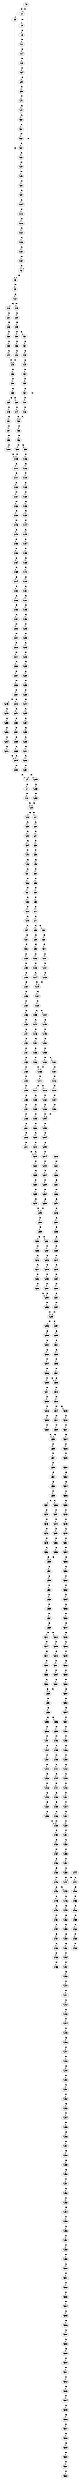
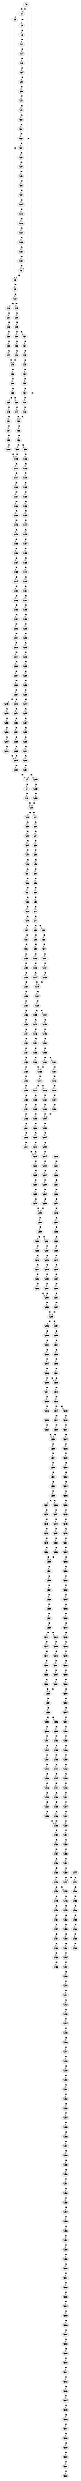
  strict digraph {
    edge [style=dashed]
    S0
    S1
    S2
    S3
    S4
    S5
    S6
    S7
    S8
    S9
    S10
    S11
    S12
    S13
    S14
    S15
    S16
    S17
    S18
    S19
    S20
    S21
    S22
    S23
    S24
    S25
    S26
    S27
    S28
    S29
    S30
    S31
    S32
    S33
    S34
    S35
    S36
    S37
    S38
    S39
    S40
    S41
    S42
    S43
    S44
    S45
    S46
    S47
    S48
    S49
    S50
    S51
    S52
    S53
    S54
    S55
    S56
    S57
    S58
    S59
    S60
    S61
    S62
    S63
    S64
    S65
    S66
    S67
    S68
    S69
    S70
    S71
    S72
    S73
    S74
    S75
    S76
    S77
    S78
    S79
    S80
    S81
    S82
    S83
    S84
    S85
    S86
    S87
    S88
    S89
    S90
    S91
    S92
    S93
    S94
    S95
    S96
    S97
    S98
    S99
    S100
    S101
    S102
    S103
    S104
    S105
    S106
    S107
    S108
    S109
    S110
    S111
    S112
    S113
    S114
    S115
    S116
    S117
    S118
    S119
    S120
    S121
    S122
    S123
    S124
    S125
    S126
    S127
    S128
    S129
    S130
    S131
    S132
    S133
    S134
    S135
    S136
    S137
    S138
    S139
    S140
    S141
    S142
    S143
    S144
    S145
    S146
    S147
    S148
    S149
    S150
    S151
    S152
    S153
    S154
    S155
    S156
    S157
    S158
    S159
    S160
    S161
    S162
    S163
    S164
    S165
    S166
    S167
    S168
    S169
    S170
    S171
    S172
    S173
    S174
    S175
    S176
    S177
    S178
    S179
    S180
    S181
    S182
    S183
    S184
    S185
    S186
    S187
    S188
    S189
    S190
    S191
    S192
    S193
    S194
    S195
    S196
    S197
    S198
    S199
    S200
    S201
    S202
    S203
    S204
    S205
    S206
    S207
    S208
    S209
    S210
    S211
    S212
    S213
    S214
    S215
    S217
    S218
    S219
    S220
    S216
    S221
    S222
    S223
    S224
    S225
    S226
    S227
    S228
    S229
    S230
    S231
    S232
    S233
    S234
    S235
    S236
    S237
    S238
    S239
    S240
    S241
    S242
    S243
    S244
    S245
    S246
    S247
    S248
    S249
    S250
    S251
    S252
    S253
    S254
    S255
    S256
    S257
    S258
    S259
    S260
    S261
    S262
    S263
    S264
    S265
    S266
    S267
    S268
    S269
    S270
    S271
    S272
    S273
    S274
    S275
    S276
    S277
    S278
    S279
    S280
    S281
    S282
    S283
    S284
    S285
    S286
    S287
    S288
    S289
    S290
    S291
    S292
    S293
    S294
    S295
    S296
    S297
    S298
    S299
    S300
    S301
    S302
    S303
    S304
    S305
    S306
    S307
    S308
    S309
    S310
    S311
    S312
    S313
    S314
    S315
    S316
    S317
    S318
    S319
    S320
    S321
    S322
    S323
    S324
    S325
    S326
    S327
    S328
    S329
    S330
    S331
    S332
    S333
    S334
    S335
    S336
    S337
    S338
    S339
    S340
    S341
    S342
    S343
    S344
    S345
    S346
    S347
    S348
    S349
    S350
    S351
    S352
    S353
    S354
    S355
    S356
    S357
    S358
    S359
    S360
    S361
    S362
    S363
    S364
    S365
    S366
    S367
    S368
    S369
    S370
    S371
    S372
    S373
    S374
    S375
    S376
    S377
    S378
    S379
    S380
    S381
    S382
    S383
    S384
    S385
    S386
    S387
    S388
    S389
    S390
    S391
    S392
    S393
    S394
    S395
    S396
    S397
    S398
    S399
    S400
    S401
    S402
    S403
    S404
    S405
    S406
    S407
    S408
    S409
    S410
    S411
    S412
    S413
    S414
    S415
    S416
    S417
    S418
    S419
    S420
    S421
    S422
    S423
    S424
    S425
    S426
    S427
    S428
    S429
    S430
    S431
    S432
    S433
    S434
    S435
    S436
    S437
    S438
    S439
    S440
    S441
    S442
    S443
    S445
    S446
    S444
    S447
    S448
    S449
    S450
    S451
    S452
    S453
    S454
    S455
    S456
    S457
    S458
    S459
    S460
    S461
    S462
    S463
    S464
    S465
    S466
    S467
    S468
    S469
    S470
    S471
    S472
    S473
    S474
    S475
    S476
    S477
    S478
    S479
    S480
    S481
    S482
    S483
    S484
    S485
    S486
    S487
    S488
    S489
    S490
    S491
    S492
    S493
    S494
    S495
    S496
    S497
    S498
    S499
    S500
    S501
    S502
    S503
    S504
    S505
    S506
    S507
    S508
    S509
    S510
    S511
    S512
    S513
    S514
    S515
    S516
    S517
    S518
    S519
    S520
    S521
    S522
    S0 -> S1 [label=T]
    S0 -> S2 [label=T style=dotted]
    S0 -> S3 [label=T]
    S0 -> S4 [label=A style=dotted]
    S1 -> S5 [label=A style=dotted]
    S2 -> S6 [label=G style=dotted]
    S3 -> S6 [label=G style=dotted]
    S4 -> S7 [label=C style=dotted]
    S5 -> S8 [label=C style=dotted]
    S6 -> S9 [label=A]
    S7 -> S10 [label=A]
    S8 -> S11 [label=A]
    S9 -> S12 [label=G]
    S10 -> S13 [label=G]
    S11 -> S14 [label=C style=dotted]
    S12 -> S15 [label=A style=dotted]
    S12 -> S16 [label=G style=dotted]
    S13 -> S17 [label=T]
    S13 -> S18 [label=G style=dotted]
    S14 -> S19 [label=T]
    S15 -> S20 [label=C]
    S16 -> S21 [label=C]
    S17 -> S22 [label=C]
    S18 -> S23 [label=C]
    S19 -> S24 [label=A]
    S20 -> S25 [label=G]
    S21 -> S26 [label=G style=dotted]
    S22 -> S27 [label=C style=dotted]
    S23 -> S28 [label=C]
    S24 -> S29 [label=G style=dotted]
    S25 -> S30 [label=A]
    S25 -> S31 [label=G]
    S26 -> S32 [label=A]
    S27 -> S33 [label=T]
    S28 -> S34 [label=G]
    S29 -> S35 [label=A]
    S30 -> S36 [label=C]
    S31 -> S37 [label=C]
    S32 -> S38 [label=C style=dotted]
    S33 -> S39 [label=T style=dotted]
    S34 -> S40 [label=T style=dotted]
    S35 -> S41 [label=A]
    S36 -> S42 [label=C]
    S37 -> S43 [label=C style=dotted]
    S38 -> S44 [label=C style=dotted]
    S39 -> S45 [label=G style=dotted]
    S40 -> S46 [label=G style=dotted]
    S41 -> S47 [label=G style=dotted]
    S42 -> S48 [label=T style=dotted]
    S43 -> S49 [label=C]
    S44 -> S48 [label=T]
    S45 -> S50 [label=T]
    S46 -> S51 [label=C]
    S47 -> S52 [label=C]
    S48 -> S53 [label=T]
    S49 -> S54 [label=T]
    S50 -> S55 [label=T style=dotted]
    S51 -> S56 [label=T style=dotted]
    S52 -> S57 [label=C style=dotted]
    S53 -> S58 [label=T]
    S54 -> S59 [label=T]
    S55 -> S60 [label=A style=dotted]
    S56 -> S61 [label=A]
    S57 -> S62 [label=A]
    S58 -> S63 [label=C style=dotted]
    S59 -> S64 [label=C]
    S60 -> S65 [label=T style=dotted]
    S61 -> S66 [label=C style=dotted]
    S62 -> S67 [label=C style=dotted]
    S63 -> S68 [label=A]
    S63 -> S69 [label=G style=dotted]
    S64 -> S70 [label=A]
    S65 -> S71 [label=T style=dotted]
    S66 -> S72 [label=T]
    S67 -> S73 [label=C]
    S68 -> S74 [label=A style=dotted]
    S69 -> S75 [label=A]
    S70 -> S76 [label=A style=dotted]
    S71 -> S77 [label=C]
    S72 -> S78 [label=C]
    S73 -> S79 [label=A]
    S74 -> S80 [label=C style=dotted]
    S75 -> S81 [label=C style=dotted]
    S76 -> S80 [label=C]
    S77 -> S82 [label=G]
    S77 -> S83 [label=C style=dotted]
    S78 -> S84 [label=C]
    S79 -> S85 [label=A]
    S80 -> S86 [label=T style=dotted]
    S81 -> S87 [label=T style=dotted]
    S82 -> S88 [label=G style=dotted]
    S83 -> S89 [label=G style=dotted]
    S84 -> S90 [label=G style=dotted]
    S85 -> S91 [label=A style=dotted]
    S86 -> S92 [label=A]
    S87 -> S93 [label=A]
    S88 -> S94 [label=G style=dotted]
    S89 -> S95 [label=G]
    S90 -> S96 [label=G style=dotted]
    S91 -> S97 [label=C style=dotted]
    S92 -> S98 [label=A style=dotted]
    S92 -> S99 [label=G style=dotted]
    S93 -> S100 [label=A]
    S94 -> S101 [label=A style=dotted]
    S95 -> S102 [label=A]
    S96 -> S103 [label=T style=dotted]
    S97 -> S104 [label=T style=dotted]
    S98 -> S105 [label=A style=dotted]
    S99 -> S106 [label=A style=dotted]
    S100 -> S105 [label=A]
    S101 -> S107 [label=A style=dotted]
    S102 -> S108 [label=A style=dotted]
    S103 -> S109 [label=A]
    S104 -> S110 [label=T style=dotted]
    S105 -> S111 [label=G]
    S106 -> S112 [label=G]
    S107 -> S113 [label=C]
    S108 -> S114 [label=C]
    S109 -> S115 [label=C style=dotted]
    S110 -> S116 [label=A]
    S111 -> S117 [label=C style=dotted]
    S112 -> S118 [label=T style=dotted]
    S113 -> S119 [label=G]
    S114 -> S119 [label=G]
    S115 -> S120 [label=G style=dotted]
    S116 -> S121 [label=C]
    S117 -> S122 [label=T]
    S118 -> S123 [label=T style=dotted]
    S119 -> S124 [label=G]
    S120 -> S125 [label=G]
    S121 -> S126 [label=C style=dotted]
    S122 -> S127 [label=A]
    S123 -> S128 [label=A style=dotted]
    S124 -> S129 [label=T style=dotted]
    S125 -> S130 [label=T style=dotted]
    S126 -> S131 [label=C style=dotted]
    S127 -> S132 [label=A style=dotted]
    S128 -> S133 [label=G]
    S129 -> S134 [label=T style=dotted]
    S129 -> S135 [label=C]
    S130 -> S136 [label=G]
    S131 -> S137 [label=A]
    S132 -> S138 [label=G style=dotted]
    S133 -> S139 [label=G]
    S134 -> S140 [label=C]
    S135 -> S141 [label=C style=dotted]
    S136 -> S142 [label=T]
    S137 -> S2 [label=T style=dotted]
    S138 -> S143 [label=A]
    S139 -> S144 [label=A style=dotted]
    S140 -> S145 [label=A style=dotted]
    S141 -> S146 [label=A]
    S142 -> S147 [label=C]
    S143 -> S148 [label=C]
    S144 -> S149 [label=C]
    S145 -> S150 [label=G]
    S146 -> S151 [label=G style=dotted]
    S147 -> S152 [label=G style=dotted]
    S148 -> S153 [label=T style=dotted]
    S149 -> S154 [label=T style=dotted]
    S150 -> S155 [label=T style=dotted]
    S151 -> S156 [label=T style=dotted]
    S152 -> S157 [label=T style=dotted]
    S153 -> S158 [label=T style=dotted]
    S154 -> S159 [label=T]
    S155 -> S160 [label=T]
    S155 -> S161 [label=C style=dotted]
    S156 -> S162 [label=T style=dotted]
    S157 -> S163 [label=C]
    S158 -> S164 [label=C]
    S159 -> S165 [label=G]
    S160 -> S166 [label=A]
    S161 -> S167 [label=A]
    S162 -> S166 [label=A style=dotted]
    S163 -> S168 [label=T style=dotted]
    S164 -> S169 [label=C]
    S165 -> S170 [label=C]
    S166 -> S171 [label=T]
    S167 -> S172 [label=T]
    S168 -> S173 [label=T]
    S169 -> S174 [label=G]
    S170 -> S175 [label=G style=dotted]
    S171 -> S176 [label=T]
    S171 -> S177 [label=A style=dotted]
    S172 -> S178 [label=T]
    S173 -> S179 [label=A]
    S174 -> S180 [label=G style=dotted]
    S175 -> S181 [label=C]
    S176 -> S182 [label=T]
    S177 -> S183 [label=C]
    S178 -> S184 [label=T style=dotted]
    S179 -> S185 [label=C style=dotted]
    S180 -> S186 [label=G style=dotted]
    S181 -> S187 [label=G]
    S182 -> S188 [label=A]
    S183 -> S189 [label=A style=dotted]
    S184 -> S190 [label=A]
    S185 -> S191 [label=A style=dotted]
    S186 -> S192 [label=G style=dotted]
    S187 -> S193 [label=G]
    S188 -> S194 [label=A]
    S189 -> S195 [label=A style=dotted]
    S190 -> S194 [label=A style=dotted]
    S191 -> S196 [label=A]
    S192 -> S197 [label=G]
    S193 -> S198 [label=G]
    S194 -> S199 [label=T style=dotted]
    S195 -> S200 [label=A style=dotted]
    S196 -> S201 [label=C style=dotted]
    S197 -> S202 [label=A]
    S198 -> S203 [label=A style=dotted]
    S199 -> S204 [label=C]
    S200 -> S205 [label=C]
    S201 -> S206 [label=C]
    S202 -> S207 [label=A style=dotted]
    S203 -> S208 [label=A style=dotted]
    S204 -> S209 [label=G style=dotted]
    S205 -> S210 [label=T]
    S206 -> S211 [label=T]
    S207 -> S212 [label=T]
    S208 -> S213 [label=C]
    S209 -> S214 [label=A style=dotted]
    S210 -> S215 [label=C]
    S211 -> S215 [label=T]
    S212 -> S217 [label=A]
    S213 -> S218 [label=A style=dotted]
    S214 -> S219 [label=A style=dotted]
    S215 -> S220 [label=A]
    S217 -> S222 [label=G]
    S218 -> S223 [label=G]
    S219 -> S224 [label=G style=dotted]
    S220 -> S225 [label=G]
    S216 -> S221 [label=A]
    S221 -> S226 [label=G style=dotted]
    S222 -> S227 [label=T style=dotted]
    S223 -> S228 [label=C]
    S224 -> S229 [label=T]
    S225 -> S230 [label=T style=dotted]
    S226 -> S231 [label=G]
    S227 -> S232 [label=A style=dotted]
    S228 -> S233 [label=A style=dotted]
    S229 -> S234 [label=A]
    S230 -> S235 [label=A]
    S231 -> S236 [label=A style=dotted]
    S232 -> S237 [label=T style=dotted]
    S233 -> S238 [label=T style=dotted]
    S234 -> S239 [label=G]
    S235 -> S240 [label=G]
    S236 -> S241 [label=G style=dotted]
    S237 -> S242 [label=C]
    S237 -> S243 [label=A style=dotted]
    S238 -> S244 [label=G style=dotted]
    S239 -> S245 [label=T]
    S240 -> S245 [label=T]
    S241 -> S246 [label=G]
    S242 -> S247 [label=C]
    S243 -> S248 [label=C style=dotted]
    S244 -> S249 [label=C style=dotted]
    S245 -> S250 [label=T]
    S246 -> S251 [label=C style=dotted]
    S247 -> S252 [label=C]
    S248 -> S253 [label=C]
    S249 -> S254 [label=C]
    S250 -> S255 [label=G style=dotted]
    S251 -> S256 [label=G style=dotted]
    S252 -> S257 [label=T]
    S253 -> S258 [label=T]
    S254 -> S259 [label=G]
    S255 -> S260 [label=G]
    S255 -> S261 [label=A style=dotted]
    S256 -> S262 [label=G style=dotted]
    S257 -> S263 [label=C]
    S258 -> S264 [label=C style=dotted]
    S259 -> S265 [label=C]
    S260 -> S266 [label=A]
    S261 -> S267 [label=A style=dotted]
    S262 -> S268 [label=T]
    S263 -> S269 [label=C]
    S264 -> S270 [label=C]
    S265 -> S271 [label=G style=dotted]
    S266 -> S272 [label=C]
    S267 -> S273 [label=C style=dotted]
    S268 -> S274 [label=T style=dotted]
    S269 -> S275 [label=C style=dotted]
    S270 -> S275 [label=C style=dotted]
    S271 -> S276 [label=C style=dotted]
    S272 -> S277 [label=C style=dotted]
    S273 -> S278 [label=C style=dotted]
    S274 -> S279 [label=C style=dotted]
    S275 -> S280 [label=A style=dotted]
    S276 -> S281 [label=A style=dotted]
    S277 -> S282 [label=T]
    S278 -> S283 [label=T style=dotted]
    S279 -> S284 [label=T]
    S280 -> S4 [label=A style=dotted]
    S281 -> S285 [label=A]
    S282 -> S286 [label=A]
    S283 -> S287 [label=A style=dotted]
    S284 -> S288 [label=A style=dotted]
    S285 -> S289 [label=C]
    S286 -> S290 [label=C style=dotted]
    S287 -> S290 [label=C]
    S288 -> S291 [label=C style=dotted]
    S289 -> S292 [label=A style=dotted]
    S290 -> S293 [label=A]
    S291 -> S294 [label=A style=dotted]
    S292 -> S13 [label=G]
    S293 -> S295 [label=A]
    S294 -> S295 [label=A style=dotted]
    S295 -> S296 [label=T style=dotted]
    S295 -> S297 [label=G]
    S296 -> S298 [label=G]
    S297 -> S299 [label=G]
    S298 -> S300 [label=C style=dotted]
    S299 -> S301 [label=C style=dotted]
    S300 -> S302 [label=C]
    S301 -> S303 [label=C]
    S302 -> S304 [label=T style=dotted]
    S303 -> S305 [label=T style=dotted]
    S304 -> S306 [label=T]
    S305 -> S307 [label=T style=dotted]
    S306 -> S308 [label=C]
    S306 -> S309 [label=T]
    S307 -> S308 [label=C style=dotted]
    S308 -> S310 [label=A]
    S309 -> S311 [label=A style=dotted]
    S310 -> S312 [label=A]
    S311 -> S313 [label=A]
    S312 -> S314 [label=A]
    S312 -> S315 [label=G]
    S313 -> S316 [label=A style=dotted]
    S314 -> S317 [label=A style=dotted]
    S315 -> S318 [label=A]
-   S316 -> S319 [label=A style=dotted]
    S317 -> S320 [label=A style=dotted]
    S318 -> S321 [label=A]
    S319 -> S322 [label=A]
    S320 -> S323 [label=G style=dotted]
    S321 -> S324 [label=G]
    S322 -> S323 [label=G]
    S323 -> S325 [label=T]
    S324 -> S326 [label=T]
    S325 -> S327 [label=A]
    S326 -> S328 [label=A]
    S327 -> S329 [label=A]
+   S328 -> S330 [label=G style=dotted]
    S329 -> S331 [label=G style=dotted]
    S330 -> S332 [label=G]
    S331 -> S333 [label=G]
    S332 -> S334 [label=G style=dotted]
    S333 -> S335 [label=T]
    S334 -> S336 [label=C style=dotted]
    S335 -> S337 [label=G style=dotted]
    S335 -> S338 [label=C style=dotted]
    S336 -> S339 [label=C]
    S337 -> S340 [label=T]
    S338 -> S341 [label=T style=dotted]
    S339 -> S342 [label=T style=dotted]
    S340 -> S343 [label=A]
    S341 -> S344 [label=A]
    S342 -> S345 [label=T]
    S343 -> S346 [label=A style=dotted]
    S344 -> S347 [label=A]
    S345 -> S348 [label=C]
    S346 -> S349 [label=A]
    S347 -> S350 [label=A style=dotted]
    S348 -> S351 [label=A style=dotted]
    S349 -> S352 [label=C style=dotted]
    S350 -> S353 [label=C style=dotted]
    S351 -> S354 [label=T]
    S352 -> S355 [label=G]
    S353 -> S355 [label=G style=dotted]
    S354 -> S356 [label=G style=dotted]
    S355 -> S357 [label=C style=dotted]
    S356 -> S358 [label=C]
    S357 -> S359 [label=C]
    S358 -> S360 [label=T style=dotted]
    S359 -> S361 [label=T style=dotted]
    S360 -> S362 [label=T]
    S361 -> S363 [label=A]
    S362 -> S364 [label=A]
    S363 -> S365 [label=A style=dotted]
    S364 -> S366 [label=C]
    S365 -> S367 [label=A style=dotted]
    S366 -> S368 [label=A style=dotted]
    S367 -> S369 [label=G]
    S368 -> S370 [label=G style=dotted]
    S369 -> S371 [label=A]
    S369 -> S372 [label=T]
    S370 -> S373 [label=G style=dotted]
    S371 -> S374 [label=A]
    S372 -> S375 [label=A]
    S373 -> S376 [label=C]
    S374 -> S377 [label=G]
    S375 -> S378 [label=G style=dotted]
    S376 -> S379 [label=A style=dotted]
    S377 -> S380 [label=T style=dotted]
    S378 -> S381 [label=T]
    S379 -> S382 [label=G]
    S380 -> S383 [label=T style=dotted]
    S381 -> S384 [label=T style=dotted]
    S382 -> S385 [label=T]
    S383 -> S386 [label=C]
    S384 -> S387 [label=C style=dotted]
    S385 -> S388 [label=T]
    S386 -> S389 [label=G style=dotted]
    S387 -> S389 [label=G]
    S388 -> S390 [label=G]
    S389 -> S391 [label=A]
    S390 -> S392 [label=A style=dotted]
    S391 -> S393 [label=G]
    S392 -> S394 [label=G style=dotted]
    S393 -> S395 [label=G style=dotted]
    S393 -> S396 [label=G style=dotted]
    S394 -> S397 [label=A]
    S395 -> S398 [label=A style=dotted]
    S396 -> S399 [label=A style=dotted]
    S397 -> S400 [label=A style=dotted]
    S398 -> S401 [label=A]
    S399 -> S402 [label=A]
    S400 -> S403 [label=A style=dotted]
    S401 -> S404 [label=G style=dotted]
    S402 -> S405 [label=C style=dotted]
    S403 -> S406 [label=C style=dotted]
    S404 -> S407 [label=T style=dotted]
    S405 -> S408 [label=A]
    S406 -> S409 [label=A style=dotted]
    S407 -> S410 [label=A]
    S408 -> S411 [label=C]
    S409 -> S412 [label=C style=dotted]
    S410 -> S413 [label=G]
    S411 -> S414 [label=G style=dotted]
    S412 -> S415 [label=C]
    S413 -> S416 [label=T]
    S414 -> S417 [label=T]
    S415 -> S418 [label=T]
    S416 -> S419 [label=C]
    S417 -> S420 [label=C]
    S418 -> S421 [label=T]
    S419 -> S422 [label=G]
    S420 -> S423 [label=G style=dotted]
    S421 -> S424 [label=T style=dotted]
    S422 -> S425 [label=G style=dotted]
    S423 -> S426 [label=G style=dotted]
    S424 -> S427 [label=C style=dotted]
    S425 -> S428 [label=A]
    S426 -> S428 [label=A style=dotted]
    S427 -> S429 [label=T style=dotted]
    S428 -> S430 [label=G style=dotted]
    S429 -> S431 [label=A style=dotted]
    S430 -> S432 [label=G style=dotted]
    S431 -> S433 [label=C style=dotted]
    S432 -> S434 [label=A style=dotted]
    S433 -> S435 [label=A style=dotted]
    S434 -> S436 [label=C style=dotted]
    S435 -> S437 [label=T style=dotted]
    S436 -> S438 [label=G]
    S437 -> S439 [label=C style=dotted]
    S438 -> S440 [label=A]
    S439 -> S441 [label=A style=dotted]
    S440 -> S442 [label=C]
    S440 -> S443 [label=G style=dotted]
    S442 -> S445 [label=C style=dotted]
    S443 -> S446 [label=C]
    S445 -> S448 [label=G style=dotted]
    S446 -> S449 [label=G]
    S444 -> S441 [label=T]
    S444 -> S447 [label=C]
    S447 -> S450 [label=G style=dotted]
    S448 -> S451 [label=A style=dotted]
    S449 -> S452 [label=G style=dotted]
    S450 -> S453 [label=T]
    S451 -> S454 [label=C]
    S452 -> S455 [label=C]
    S453 -> S456 [label=C]
    S454 -> S457 [label=G style=dotted]
    S455 -> S458 [label=G style=dotted]
    S456 -> S459 [label=G]
    S457 -> S460 [label=G]
    S458 -> S461 [label=G style=dotted]
    S459 -> S462 [label=G style=dotted]
    S460 -> S463 [label=T]
    S461 -> S464 [label=T style=dotted]
    S462 -> S465 [label=T style=dotted]
    S463 -> S466 [label=A style=dotted]
    S464 -> S467 [label=A]
    S465 -> S468 [label=T]
    S467 -> S469 [label=G]
    S469 -> S470 [label=A]
    S470 -> S471 [label=A style=dotted]
    S471 -> S472 [label=C style=dotted]
    S472 -> S473 [label=C]
    S473 -> S474 [label=T style=dotted]
    S474 -> S475 [label=A]
    S475 -> S476 [label=G]
    S476 -> S477 [label=A]
    S477 -> S478 [label=T style=dotted]
    S478 -> S479 [label=G style=dotted]
    S479 -> S480 [label=A style=dotted]
    S480 -> S481 [label=C]
    S481 -> S482 [label=T style=dotted]
    S482 -> S483 [label=G style=dotted]
    S483 -> S484 [label=A]
    S484 -> S485 [label=T style=dotted]
    S485 -> S486 [label=G]
    S486 -> S487 [label=A]
    S487 -> S488 [label=G style=dotted]
    S488 -> S489 [label=G]
    S489 -> S490 [label=G style=dotted]
    S490 -> S491 [label=T]
    S491 -> S492 [label=C]
    S492 -> S493 [label=T style=dotted]
    S493 -> S494 [label=G]
    S494 -> S495 [label=A style=dotted]
    S495 -> S496 [label=C style=dotted]
    S496 -> S497 [label=T]
    S497 -> S498 [label=T]
    S498 -> S499 [label=T style=dotted]
    S499 -> S500 [label=C]
    S500 -> S501 [label=A]
    S501 -> S502 [label=A style=dotted]
    S502 -> S503 [label=T style=dotted]
    S503 -> S504 [label=T style=dotted]
    S504 -> S505 [label=C]
    S505 -> S506 [label=G style=dotted]
    S506 -> S507 [label=C style=dotted]
    S507 -> S508 [label=C]
    S508 -> S509 [label=G]
    S509 -> S510 [label=A]
    S510 -> S511 [label=T style=dotted]
    S511 -> S512 [label=T style=dotted]
    S512 -> S513 [label=G]
    S513 -> S514 [label=T]
    S514 -> S515 [label=C style=dotted]
    S515 -> S516 [label=G]
    S516 -> S517 [label=T]
    S517 -> S518 [label=C]
    S518 -> S519 [label=G style=dotted]
    S519 -> S520 [label=A]
    S520 -> S521 [label=T style=dotted]
    S521 -> S522 [label=A style=dotted]
  }
